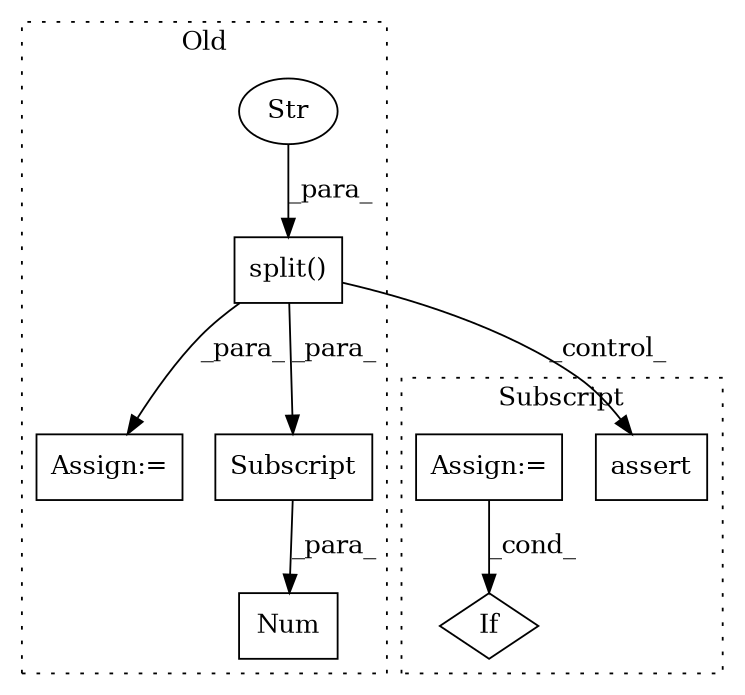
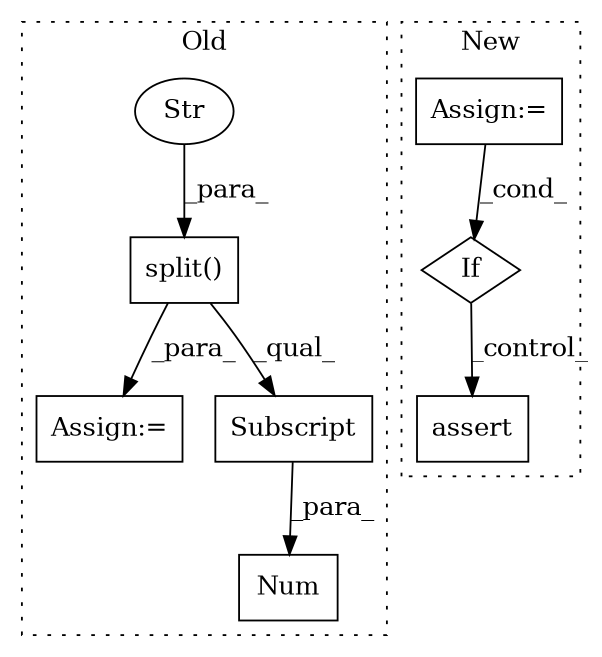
  digraph {
    node [a=68 l=3 shape=box]
    n1 [a=75 l="24,1" label="split()" s="2227,2254"]
    n2 [a=66 label=Str s=2251 shape=ellipse]
    n3 [label="Assign:=" s=2617]
    n4 [a=63 l="12,0" label=Subscript s="2576,0"]
    n5 [a=76 l=1 label=Num s=2586]
    n6 [a=65 l=7 label=assert s=2545]
    n7 [label="Assign:=" s=2129]
    n8 [a=96 label=If s=2283 shape=diamond]
    subgraph cluster_1 {
      label=Old
      style=dotted
      n1
      n2
      n3
      n4
      n5
    }
    subgraph cluster_2 {
-     label=Subscript
+     label=New
      style=dotted
      n6
      n7
      n8
    }
    n1 -> n3 [label=_para_]
-   n1 -> n4 [label=_para_]
+   n1 -> n4 [label=_qual_]
    n2 -> n1 [label=_para_]
    n4 -> n5 [label=_para_]
    n7 -> n8 [label=_cond_]
-   n1 -> n6 [label=_control_]
+   n8 -> n6 [label=_control_]
  }
